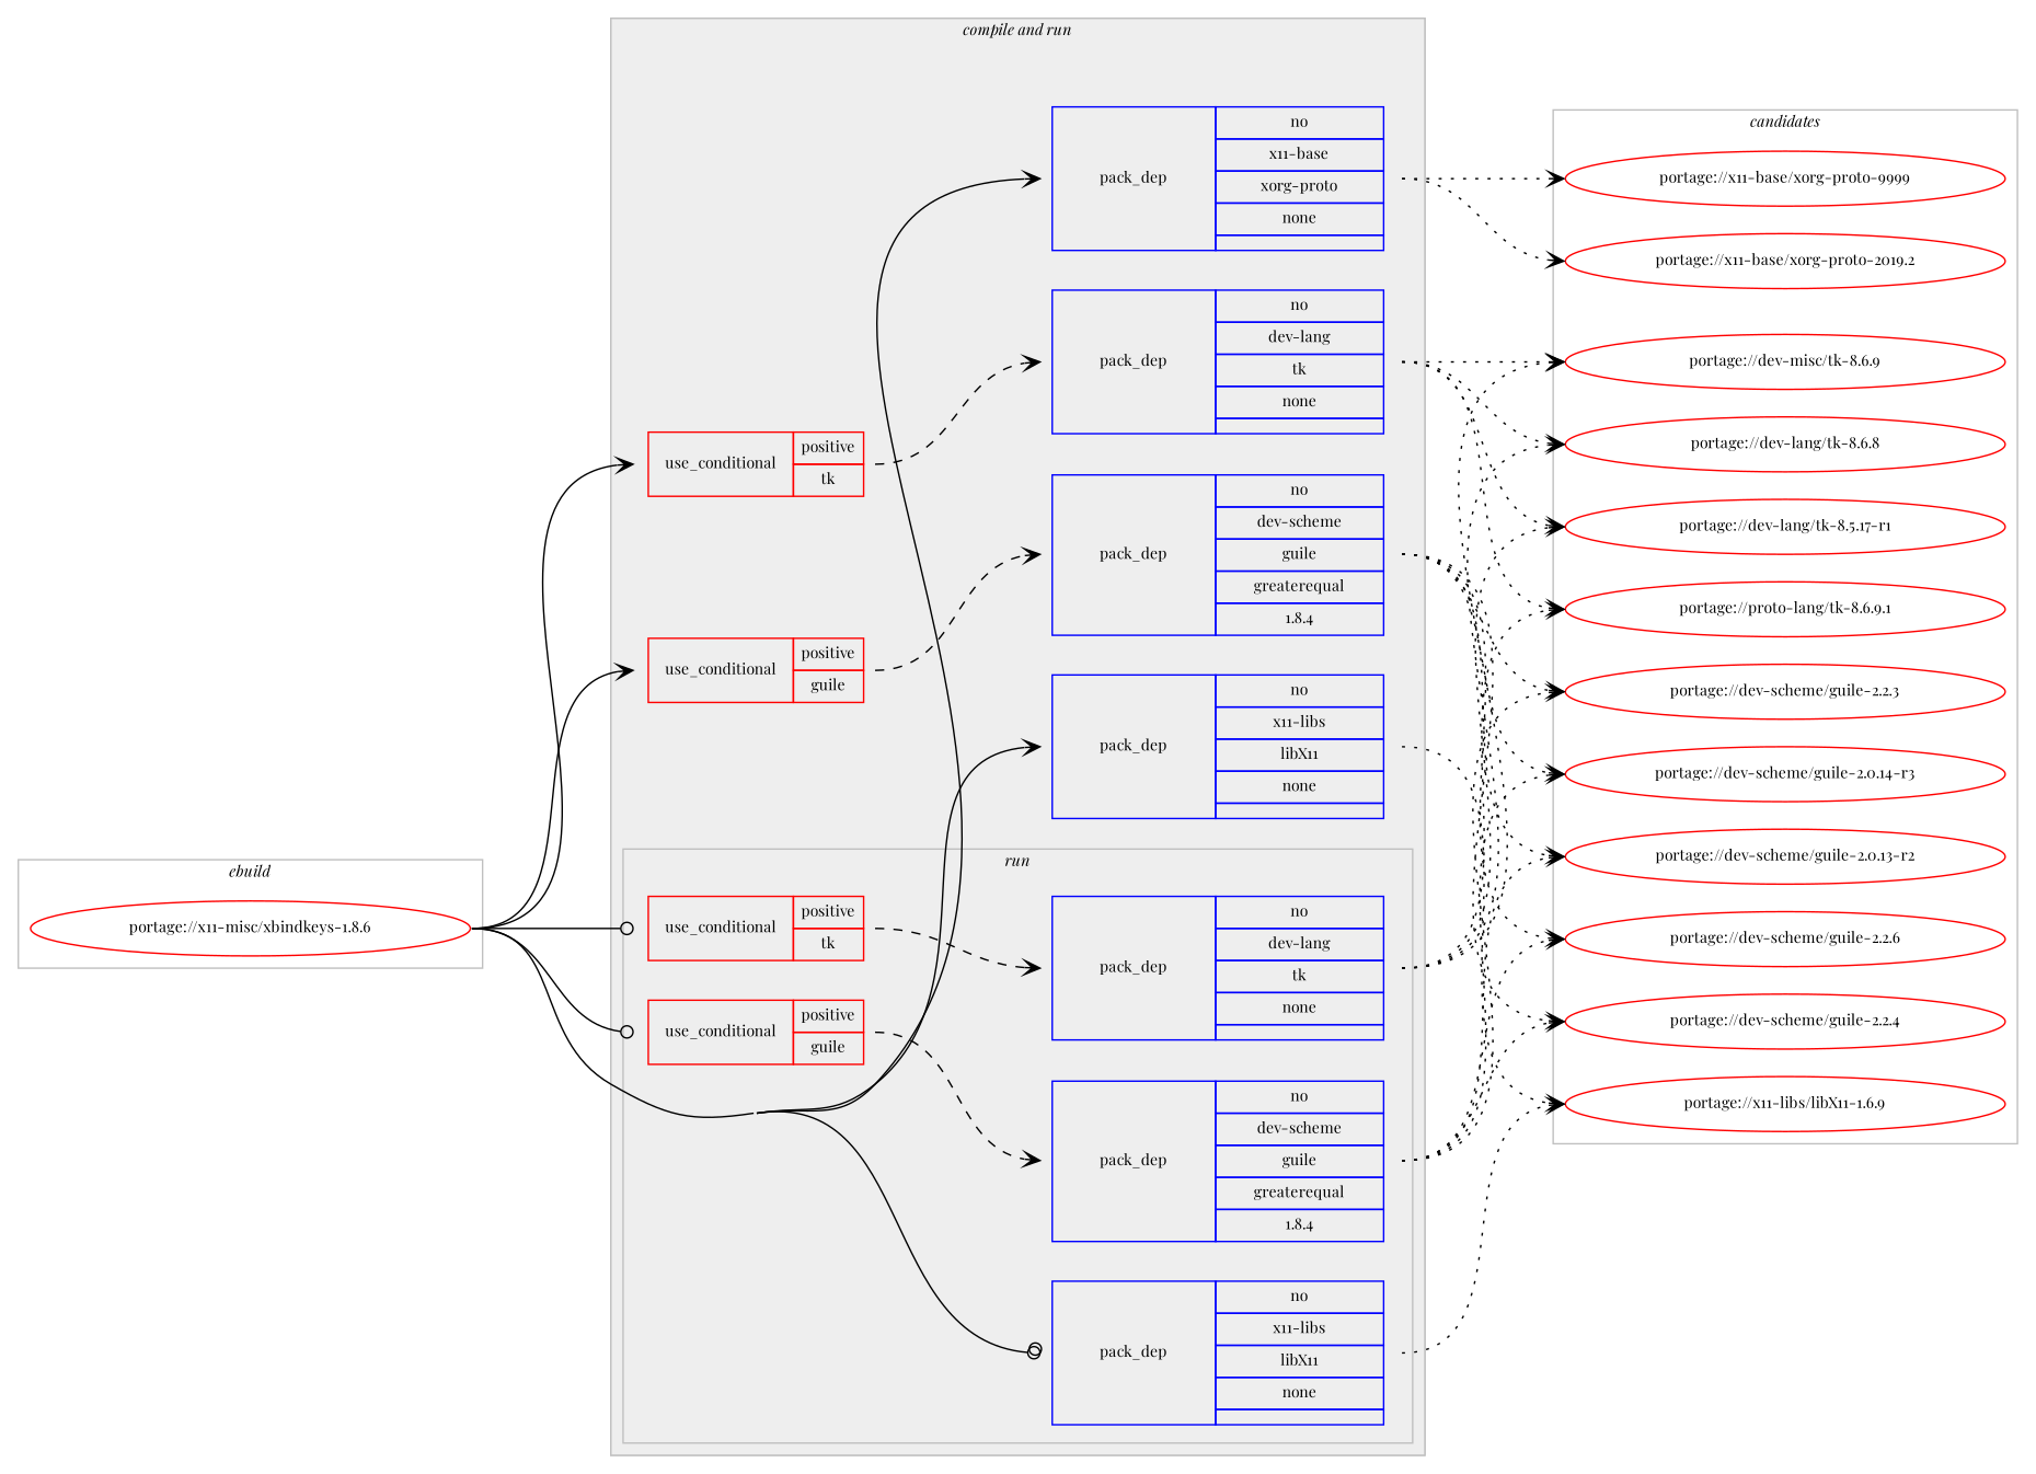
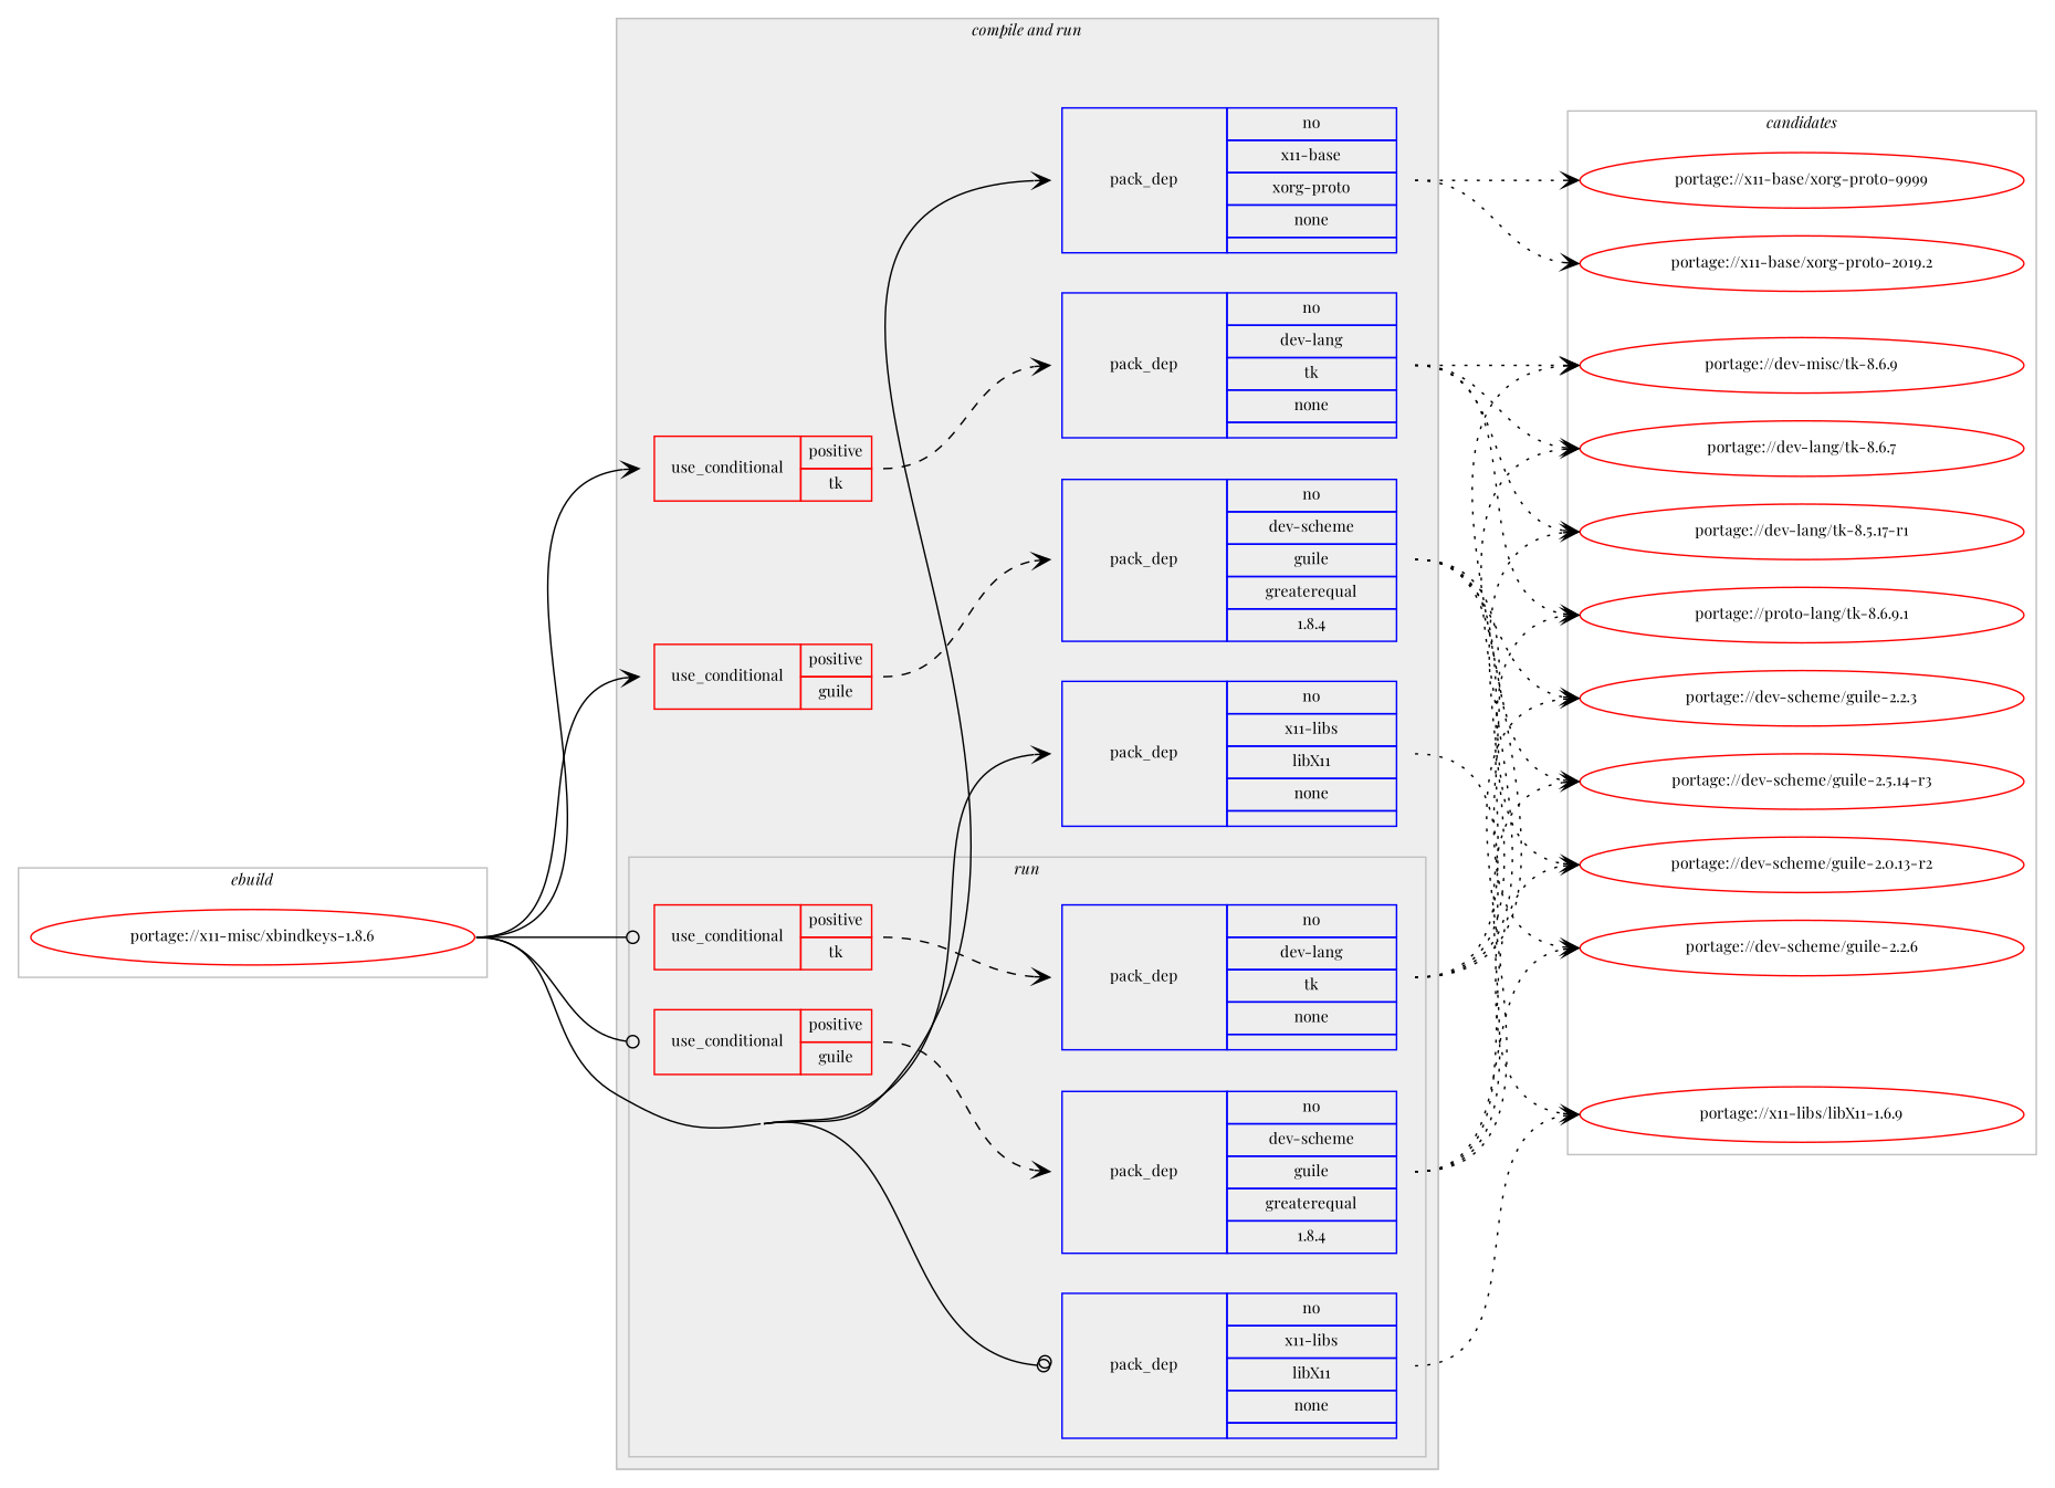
  digraph {
    compound=true
    concentrate=true
    fontname="Playfair Display"
    fontsize=10
    newrank=true
    rankdir=LR
    ranksep=1.5
    node [color=red fontname="Playfair Display" fontsize=10]
    edge [arrowhead=vee fontname="Playfair Display" headport=w style=dotted tailport=e weight=100]
    n1 [label="portage://x11-misc/xbindkeys-1.8.6" width=4]
    n2 [color=blue label=<<TABLE BORDER="0" CELLBORDER="1" CELLSPACING="0" CELLPADDING="4" WIDTH="220"><TR><TD ROWSPAN="6" CELLPADDING="30">pack_dep</TD></TR><TR><TD WIDTH="110">no</TD></TR><TR><TD>dev-scheme</TD></TR><TR><TD>guile</TD></TR><TR><TD>greaterequal</TD></TR><TR><TD>1.8.4</TD></TR></TABLE>> shape=none]
    n3 [label=<<TABLE BORDER="0" CELLBORDER="1" CELLSPACING="0" CELLPADDING="4"><TR><TD ROWSPAN="3" CELLPADDING="10">use_conditional</TD></TR><TR><TD>positive</TD></TR><TR><TD>guile</TD></TR></TABLE>> shape=none]
    n4 [color=blue label=<<TABLE BORDER="0" CELLBORDER="1" CELLSPACING="0" CELLPADDING="4" WIDTH="220"><TR><TD ROWSPAN="6" CELLPADDING="30">pack_dep</TD></TR><TR><TD WIDTH="110">no</TD></TR><TR><TD>dev-lang</TD></TR><TR><TD>tk</TD></TR><TR><TD>none</TD></TR><TR><TD></TD></TR></TABLE>> shape=none]
    n5 [label=<<TABLE BORDER="0" CELLBORDER="1" CELLSPACING="0" CELLPADDING="4"><TR><TD ROWSPAN="3" CELLPADDING="10">use_conditional</TD></TR><TR><TD>positive</TD></TR><TR><TD>tk</TD></TR></TABLE>> shape=none]
    n6 [color=blue label=<<TABLE BORDER="0" CELLBORDER="1" CELLSPACING="0" CELLPADDING="4" WIDTH="220"><TR><TD ROWSPAN="6" CELLPADDING="30">pack_dep</TD></TR><TR><TD WIDTH="110">no</TD></TR><TR><TD>x11-base</TD></TR><TR><TD>xorg-proto</TD></TR><TR><TD>none</TD></TR><TR><TD></TD></TR></TABLE>> shape=none]
    n7 [color=blue label=<<TABLE BORDER="0" CELLBORDER="1" CELLSPACING="0" CELLPADDING="4" WIDTH="220"><TR><TD ROWSPAN="6" CELLPADDING="30">pack_dep</TD></TR><TR><TD WIDTH="110">no</TD></TR><TR><TD>x11-libs</TD></TR><TR><TD>libX11</TD></TR><TR><TD>none</TD></TR><TR><TD></TD></TR></TABLE>> shape=none]
    n8 [color=blue label=<<TABLE BORDER="0" CELLBORDER="1" CELLSPACING="0" CELLPADDING="4" WIDTH="220"><TR><TD ROWSPAN="6" CELLPADDING="30">pack_dep</TD></TR><TR><TD WIDTH="110">no</TD></TR><TR><TD>dev-scheme</TD></TR><TR><TD>guile</TD></TR><TR><TD>greaterequal</TD></TR><TR><TD>1.8.4</TD></TR></TABLE>> shape=none]
    n9 [label=<<TABLE BORDER="0" CELLBORDER="1" CELLSPACING="0" CELLPADDING="4"><TR><TD ROWSPAN="3" CELLPADDING="10">use_conditional</TD></TR><TR><TD>positive</TD></TR><TR><TD>guile</TD></TR></TABLE>> shape=none]
    n10 [color=blue label=<<TABLE BORDER="0" CELLBORDER="1" CELLSPACING="0" CELLPADDING="4" WIDTH="220"><TR><TD ROWSPAN="6" CELLPADDING="30">pack_dep</TD></TR><TR><TD WIDTH="110">no</TD></TR><TR><TD>dev-lang</TD></TR><TR><TD>tk</TD></TR><TR><TD>none</TD></TR><TR><TD></TD></TR></TABLE>> shape=none]
    n11 [label=<<TABLE BORDER="0" CELLBORDER="1" CELLSPACING="0" CELLPADDING="4"><TR><TD ROWSPAN="3" CELLPADDING="10">use_conditional</TD></TR><TR><TD>positive</TD></TR><TR><TD>tk</TD></TR></TABLE>> shape=none]
    n12 [color=blue label=<<TABLE BORDER="0" CELLBORDER="1" CELLSPACING="0" CELLPADDING="4" WIDTH="220"><TR><TD ROWSPAN="6" CELLPADDING="30">pack_dep</TD></TR><TR><TD WIDTH="110">no</TD></TR><TR><TD>x11-libs</TD></TR><TR><TD>libX11</TD></TR><TR><TD>none</TD></TR><TR><TD></TD></TR></TABLE>> shape=none]
    n13 [label="portage://dev-scheme/guile-2.2.6" width=4]
-   n14 [label="portage://dev-scheme/guile-2.2.4" width=4]
    n15 [label="portage://dev-scheme/guile-2.2.3" width=4]
-   n16 [label="portage://dev-scheme/guile-2.0.14-r3" width=4]
+   n16 [label="portage://dev-scheme/guile-2.5.14-r3" width=4]
    n17 [label="portage://dev-scheme/guile-2.0.13-r2" width=4]
    n18 [label="portage://proto-lang/tk-8.6.9.1" width=4]
    n19 [label="portage://dev-misc/tk-8.6.9" width=4]
-   n20 [label="portage://dev-lang/tk-8.6.8" width=4]
+   n20 [label="portage://dev-lang/tk-8.6.7" width=4]
    n21 [label="portage://dev-lang/tk-8.5.17-r1" width=4]
    n22 [label="portage://x11-base/xorg-proto-9999" width=4]
    n23 [label="portage://x11-base/xorg-proto-2019.2" width=4]
    n24 [label="portage://x11-libs/libX11-1.6.9" width=4]
    subgraph cluster_1 {
      color=gray
      label=<<i>ebuild</i>>
      rank=same
      n1
    }
    subgraph cluster_2 {
      color=gray
      label=<<i>dependencies</i>>
      subgraph cluster_3 {
        color=gray
        fillcolor="#eeeeee"
        label=<<i>compile</i>>
        style=filled
        subgraph sub_4 {
          color=gray
          fillcolor="#eeeeee"
          label=<<i>compile</i>>
          style=filled
          n3
          subgraph sub_5 {
            color=gray
            fillcolor="#eeeeee"
            label=<<i>compile</i>>
            style=filled
            n2
          }
        }
        subgraph sub_6 {
          color=gray
          fillcolor="#eeeeee"
          label=<<i>compile</i>>
          style=filled
          n5
          subgraph sub_7 {
            color=gray
            fillcolor="#eeeeee"
            label=<<i>compile</i>>
            style=filled
            n4
          }
        }
        subgraph sub_8 {
          color=gray
          fillcolor="#eeeeee"
          label=<<i>compile</i>>
          style=filled
          n6
        }
        subgraph sub_9 {
          color=gray
          fillcolor="#eeeeee"
          label=<<i>compile</i>>
          style=filled
          n7
        }
      }
      subgraph cluster_10 {
        color=gray
        fillcolor="#eeeeee"
        label=<<i>compile and run</i>>
        style=filled
      }
      subgraph cluster_11 {
        color=gray
        fillcolor="#eeeeee"
        label=<<i>run</i>>
        style=filled
        subgraph sub_12 {
          color=gray
          fillcolor="#eeeeee"
          label=<<i>run</i>>
          style=filled
          n9
          subgraph sub_13 {
            color=gray
            fillcolor="#eeeeee"
            label=<<i>run</i>>
            style=filled
            n8
          }
        }
        subgraph sub_14 {
          color=gray
          fillcolor="#eeeeee"
          label=<<i>run</i>>
          style=filled
          n11
          subgraph sub_15 {
            color=gray
            fillcolor="#eeeeee"
            label=<<i>run</i>>
            style=filled
            n10
          }
        }
        subgraph sub_16 {
          color=gray
          fillcolor="#eeeeee"
          label=<<i>run</i>>
          style=filled
          n12
        }
      }
    }
    subgraph cluster_17 {
      color=gray
      label=<<i>candidates</i>>
      rank=same
      subgraph sub_18 {
        color=black
        label=<<i>candidates</i>>
        nodesep=1
        rank=same
        n13
-       n14
        n15
        n16
        n17
      }
      subgraph sub_19 {
        color=black
        label=<<i>candidates</i>>
        nodesep=1
        rank=same
        n18
        n19
        n20
        n21
      }
      subgraph sub_20 {
        color=black
        label=<<i>candidates</i>>
        nodesep=1
        rank=same
        n22
        n23
      }
      subgraph sub_21 {
        color=black
        label=<<i>candidates</i>>
        nodesep=1
        rank=same
        n24
      }
      subgraph sub_22 {
        color=black
        label=<<i>candidates</i>>
        nodesep=1
        rank=same
        n13
-       n14
        n15
        n16
        n17
      }
      subgraph sub_23 {
        color=black
        label=<<i>candidates</i>>
        nodesep=1
        rank=same
        n18
        n19
        n20
        n21
      }
      subgraph sub_24 {
        color=black
        label=<<i>candidates</i>>
        nodesep=1
        rank=same
        n24
      }
    }
    n1 -> n3 [style=solid weight=20]
    n1 -> n5 [style=solid weight=20]
    n1 -> n6 [style=solid weight=20]
    n1 -> n7 [style=solid weight=20]
    n1 -> n9 [arrowhead=odot style=solid weight=20]
    n1 -> n11 [arrowhead=odot style=solid weight=20]
    n1 -> n12 [arrowhead=odot style=solid weight=20]
    n2 -> n13
-   n2 -> n14
    n2 -> n15
    n2 -> n16
    n2 -> n17
    n3 -> n2 [style=dashed weight=20]
    n4 -> n18
    n4 -> n19
    n4 -> n20
    n4 -> n21
    n5 -> n4 [style=dashed weight=20]
    n6 -> n22
    n6 -> n23
    n7 -> n24
    n8 -> n13
-   n8 -> n14
    n8 -> n15
    n8 -> n16
    n8 -> n17
    n9 -> n8 [style=dashed weight=20]
    n10 -> n18
    n10 -> n19
    n10 -> n20
    n10 -> n21
    n11 -> n10 [style=dashed weight=20]
    n12 -> n24
  }
